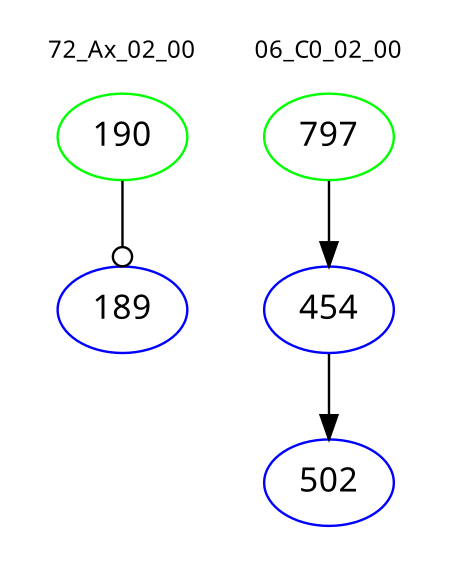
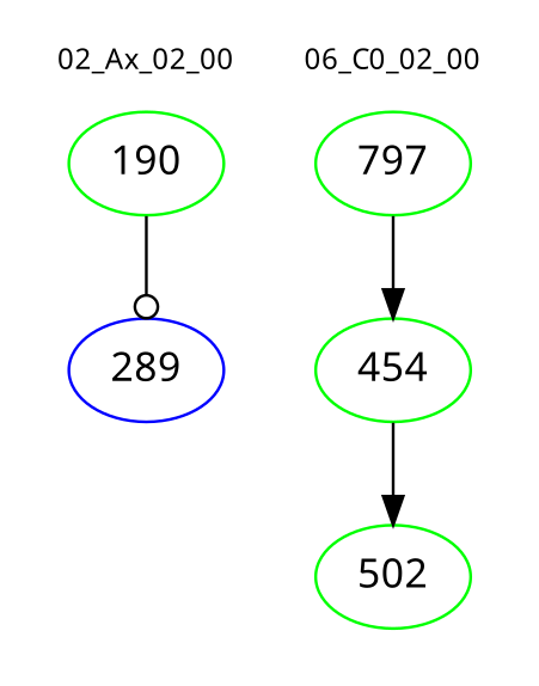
  digraph {
    fontname="Noto Sans"
    node [color=blue fontname="Noto Sans"]
    edge [arrowhead=normal color=black fontname="Noto Sans"]
    n1 [color=green label=190]
-   n2 [label=189]
+   n2 [label=289]
    n3 [color=green label=797]
-   n4 [label=454]
-   n5 [label=502]
+   n4 [color=green label=454]
+   n5 [color=green label=502]
    subgraph cluster_1 {
      color=white
      fontsize=10
-     label="72_Ax_02_00"
+     label="02_Ax_02_00"
      n1
      n2
    }
    subgraph cluster_2 {
      color=white
      fontsize=10
      label="06_C0_02_00"
      n3
      n4
      n5
    }
    n1 -> n2 [arrowhead=odot]
    n3 -> n4
    n4 -> n5
  }
